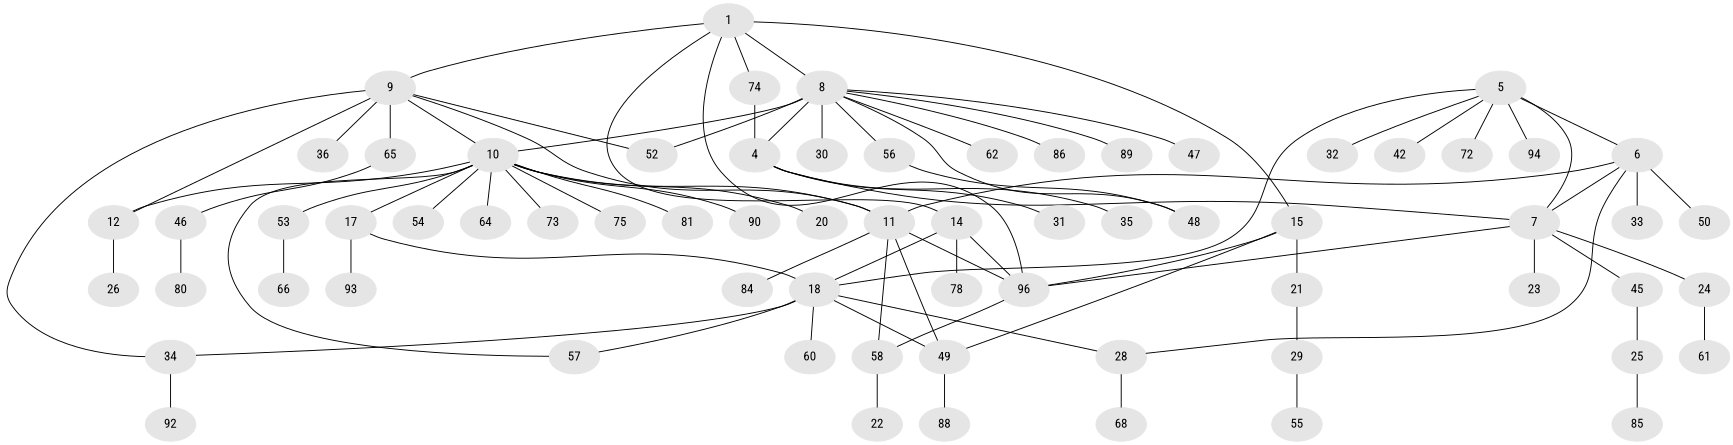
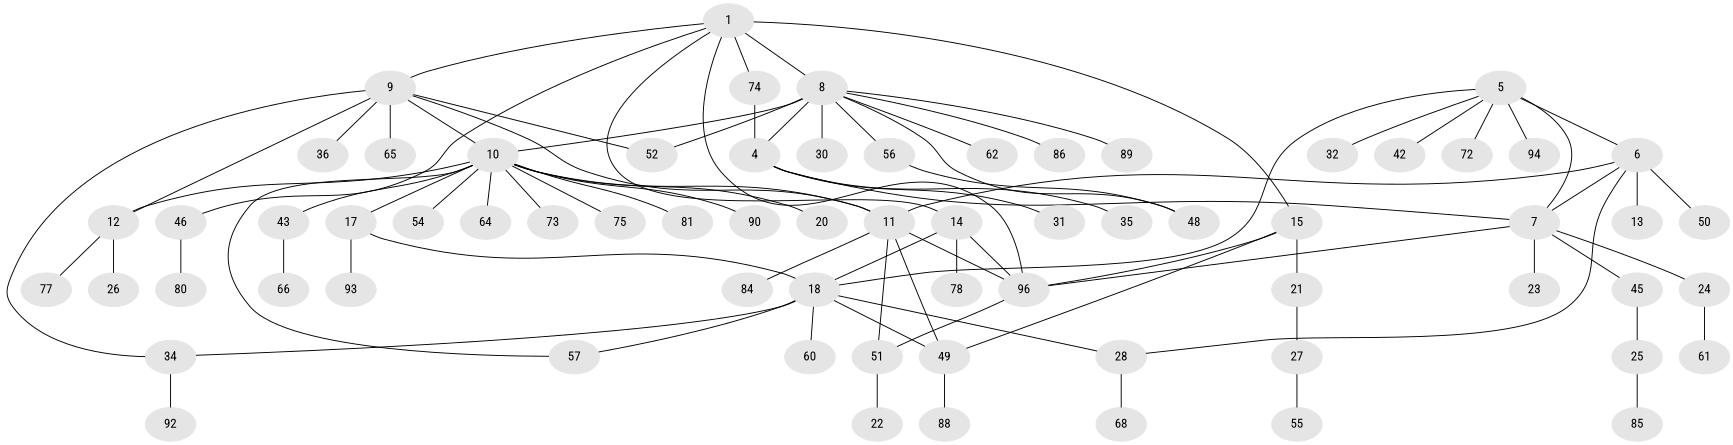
  graph {
    fontname="Roboto Condensed"
    node [color=gray90 fontname="Roboto Condensed" style=filled]
    edge [fontname="Roboto Condensed"]
    1 [super="+13"]
    n2 [label=8 super="+3"]
    9 [super="+39"]
    14 [super="+70"]
    15 [super="+38"]
    n6 [label=96 super="+41"]
    46
    74
    4 [super="+76"]
    10 [super="+19"]
    30
-   47
    48
    52
    56
    62
    86
    89
    7 [super="+8"]
    35
    n21 [label=31]
    11 [super="+83"]
    12 [super="+43"]
    34
    36
    65
    18 [super="+67"]
    n28 [label=78]
    21
    49 [super="+87"]
-   51 [super="+78" label=58]
+   51 [super="+78"]
    80
    17 [super="+20"]
    n34 [label=20 super="+59"]
-   53
+   53 [label=43]
    54
    64
    73
    75
    81
    90
    57
    23
    24 [super="+63"]
    45
    5 [super="+22"]
    6 [super="+31"]
    32 [super="+69"]
    42 [super="+58"]
    72
    94
    28 [super="+29"]
-   33
+   33 [label=13]
    50
    60 [super="+91"]
    84
    68
    61
    25
    85
    26
+   77
    92
    93
    66
    n66 [label=22]
-   27 [super="+44" label=29]
+   27 [super="+44"]
    88
    55
    1 -- n2 [weight=2]
    1 -- 9
    1 -- 14
    1 -- 15
    1 -- n6
-   65 -- 46
+   1 -- 46
    1 -- 74
    n2 -- 4 [weight=2]
    n2 -- 10
    n2 -- 30
-   n2 -- 47
    n2 -- 48
    n2 -- 52
    n2 -- 56
    n2 -- 62
    n2 -- 86
    n2 -- 89
    9 -- 10
    9 -- 52
    9 -- 11
    9 -- 12
    9 -- 34
    9 -- 36
    9 -- 65
    14 -- n6
    14 -- 18
    14 -- n28
    15 -- n6
    15 -- 21
    15 -- 49
    n6 -- 51
    46 -- 80
    74 -- 4
    4 -- 7
    4 -- 35
    4 -- n21
    10 -- 11
    10 -- 12
    10 -- 17 [weight=2]
    10 -- n34
    10 -- 53
    10 -- 54
    10 -- 64
    10 -- 73
    10 -- 75
    10 -- 81
    10 -- 90
    10 -- 57
    56 -- 48
    7 -- n6 [weight=2]
    7 -- 23
    7 -- 24
    7 -- 45
    11 -- n6 [weight=2]
    11 -- 49
    11 -- 51
    11 -- 84
    12 -- 26
+   12 -- 77
    34 -- 92
    18 -- 34
    18 -- 49
    18 -- 57
    18 -- 28
    18 -- 60
    21 -- 27
    49 -- 88
    51 -- n66
    17 -- 18 [weight=2]
    17 -- 93
    53 -- 66
    24 -- 61
    45 -- 25
    5 -- 7 [weight=2]
    5 -- 18
    5 -- 6
    5 -- 32
    5 -- 42
    5 -- 72
    5 -- 94
    6 -- 7 [weight=2]
    6 -- 11
    6 -- 28
    6 -- 33
    6 -- 50
    28 -- 68
    25 -- 85
    27 -- 55
  }
